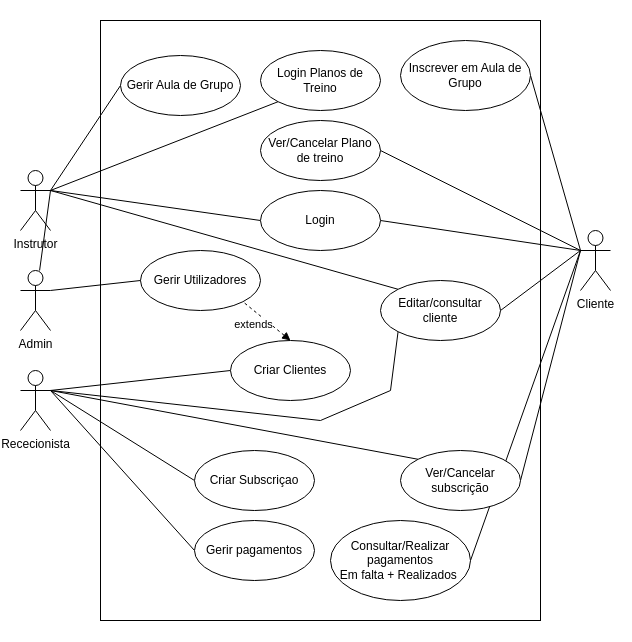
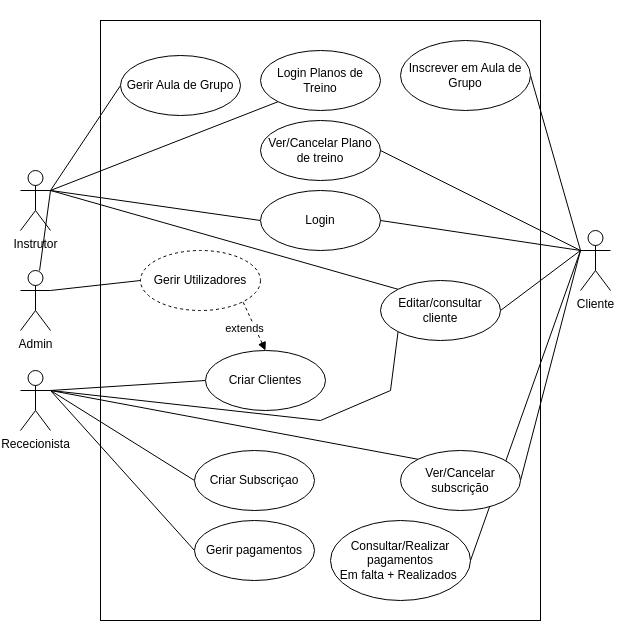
  <mxCell id="0" />
  <mxCell id="1" parent="0" />
  <mxCell id="2" value="" style="rounded=0;whiteSpace=wrap;html=1;fillColor=default;" parent="1" vertex="1"><mxGeometry x="100" y="20" width="440" height="600" as="geometry" /></mxCell>
  <mxCell id="3" style="rounded=0;orthogonalLoop=1;jettySize=auto;html=1;entryX=0;entryY=0.5;entryDx=0;entryDy=0;startArrow=none;startFill=0;endArrow=none;endFill=0;exitX=1;exitY=0.333;exitDx=0;exitDy=0;exitPerimeter=0;" edge="1" parent="1" source="8" target="25"><mxGeometry relative="1" as="geometry" /></mxCell>
  <mxCell id="4" style="edgeStyle=none;rounded=0;orthogonalLoop=1;jettySize=auto;html=1;entryX=0;entryY=0.5;entryDx=0;entryDy=0;startArrow=none;startFill=0;endArrow=none;endFill=0;exitX=1;exitY=0.333;exitDx=0;exitDy=0;exitPerimeter=0;" edge="1" parent="1" source="8" target="22"><mxGeometry relative="1" as="geometry" /></mxCell>
  <mxCell id="5" style="edgeStyle=none;rounded=0;orthogonalLoop=1;jettySize=auto;html=1;entryX=0;entryY=1;entryDx=0;entryDy=0;startArrow=none;startFill=0;endArrow=none;endFill=0;exitX=1;exitY=0.333;exitDx=0;exitDy=0;exitPerimeter=0;" edge="1" parent="1" source="8" target="34"><mxGeometry relative="1" as="geometry" /></mxCell>
  <mxCell id="6" style="edgeStyle=none;rounded=0;orthogonalLoop=1;jettySize=auto;html=1;startArrow=none;startFill=0;endArrow=none;endFill=0;exitX=1;exitY=0.333;exitDx=0;exitDy=0;exitPerimeter=0;" edge="1" parent="1" source="8" target="36"><mxGeometry relative="1" as="geometry" /></mxCell>
  <mxCell id="7" style="edgeStyle=none;rounded=0;orthogonalLoop=1;jettySize=auto;html=1;entryX=0;entryY=0;entryDx=0;entryDy=0;startArrow=none;startFill=0;endArrow=none;endFill=0;exitX=1;exitY=0.333;exitDx=0;exitDy=0;exitPerimeter=0;" edge="1" parent="1" source="8" target="37"><mxGeometry relative="1" as="geometry" /></mxCell>
  <mxCell id="8" value="Instrutor" style="shape=umlActor;verticalLabelPosition=bottom;verticalAlign=top;html=1;outlineConnect=0;" parent="1" vertex="1"><mxGeometry x="20" y="170" width="30" height="60" as="geometry" /></mxCell>
  <mxCell id="9" style="rounded=0;orthogonalLoop=1;jettySize=auto;html=1;entryX=0;entryY=0.5;entryDx=0;entryDy=0;startArrow=none;startFill=0;endArrow=none;endFill=0;exitX=1;exitY=0.333;exitDx=0;exitDy=0;exitPerimeter=0;" edge="1" parent="1" source="14" target="29"><mxGeometry relative="1" as="geometry" /></mxCell>
  <mxCell id="10" style="edgeStyle=none;rounded=0;orthogonalLoop=1;jettySize=auto;html=1;entryX=0;entryY=0;entryDx=0;entryDy=0;startArrow=none;startFill=0;endArrow=none;endFill=0;exitX=1;exitY=0.333;exitDx=0;exitDy=0;exitPerimeter=0;" edge="1" parent="1" source="14" target="27"><mxGeometry relative="1" as="geometry"><Array as="points" /></mxGeometry></mxCell>
  <mxCell id="11" style="edgeStyle=none;rounded=0;orthogonalLoop=1;jettySize=auto;html=1;entryX=0;entryY=0.5;entryDx=0;entryDy=0;startArrow=none;startFill=0;endArrow=none;endFill=0;exitX=1;exitY=0.333;exitDx=0;exitDy=0;exitPerimeter=0;" edge="1" parent="1" source="14" target="23"><mxGeometry relative="1" as="geometry" /></mxCell>
  <mxCell id="12" style="edgeStyle=none;rounded=0;orthogonalLoop=1;jettySize=auto;html=1;entryX=0;entryY=0.5;entryDx=0;entryDy=0;startArrow=none;startFill=0;endArrow=none;endFill=0;exitX=1;exitY=0.333;exitDx=0;exitDy=0;exitPerimeter=0;" edge="1" parent="1" source="14" target="32"><mxGeometry relative="1" as="geometry" /></mxCell>
  <mxCell id="13" style="edgeStyle=none;rounded=0;orthogonalLoop=1;jettySize=auto;html=1;entryX=0;entryY=1;entryDx=0;entryDy=0;startArrow=none;startFill=0;endArrow=none;endFill=0;exitX=1;exitY=0.333;exitDx=0;exitDy=0;exitPerimeter=0;" edge="1" parent="1" source="14" target="37"><mxGeometry relative="1" as="geometry"><Array as="points"><mxPoint x="320" y="420" /><mxPoint x="390" y="390" /></Array></mxGeometry></mxCell>
  <mxCell id="14" value="Rececionista" style="shape=umlActor;verticalLabelPosition=bottom;verticalAlign=top;html=1;outlineConnect=0;" parent="1" vertex="1"><mxGeometry x="20" y="370" width="30" height="60" as="geometry" /></mxCell>
  <mxCell id="15" style="edgeStyle=none;rounded=0;orthogonalLoop=1;jettySize=auto;html=1;entryX=1;entryY=0.5;entryDx=0;entryDy=0;startArrow=none;startFill=0;endArrow=none;endFill=0;exitX=0;exitY=0.333;exitDx=0;exitDy=0;exitPerimeter=0;" edge="1" parent="1" source="21" target="26"><mxGeometry relative="1" as="geometry" /></mxCell>
  <mxCell id="16" style="edgeStyle=none;rounded=0;orthogonalLoop=1;jettySize=auto;html=1;entryX=1;entryY=0.5;entryDx=0;entryDy=0;startArrow=none;startFill=0;endArrow=none;endFill=0;exitX=0;exitY=0.333;exitDx=0;exitDy=0;exitPerimeter=0;" edge="1" parent="1" source="21" target="27"><mxGeometry relative="1" as="geometry" /></mxCell>
  <mxCell id="17" style="edgeStyle=none;rounded=0;orthogonalLoop=1;jettySize=auto;html=1;entryX=1;entryY=0.5;entryDx=0;entryDy=0;startArrow=none;startFill=0;endArrow=none;endFill=0;exitX=0;exitY=0.333;exitDx=0;exitDy=0;exitPerimeter=0;" edge="1" parent="1" source="21" target="28"><mxGeometry relative="1" as="geometry" /></mxCell>
  <mxCell id="18" style="edgeStyle=none;rounded=0;orthogonalLoop=1;jettySize=auto;html=1;entryX=1;entryY=0.5;entryDx=0;entryDy=0;startArrow=none;startFill=0;endArrow=none;endFill=0;exitX=0;exitY=0.333;exitDx=0;exitDy=0;exitPerimeter=0;" edge="1" parent="1" source="21" target="22"><mxGeometry relative="1" as="geometry" /></mxCell>
  <mxCell id="19" style="edgeStyle=none;rounded=0;orthogonalLoop=1;jettySize=auto;html=1;entryX=1;entryY=0.5;entryDx=0;entryDy=0;startArrow=none;startFill=0;endArrow=none;endFill=0;exitX=0;exitY=0.333;exitDx=0;exitDy=0;exitPerimeter=0;" edge="1" parent="1" source="21" target="33"><mxGeometry relative="1" as="geometry" /></mxCell>
  <mxCell id="20" style="edgeStyle=none;rounded=0;orthogonalLoop=1;jettySize=auto;html=1;entryX=1;entryY=0.5;entryDx=0;entryDy=0;startArrow=none;startFill=0;endArrow=none;endFill=0;exitX=0;exitY=0.333;exitDx=0;exitDy=0;exitPerimeter=0;" edge="1" parent="1" source="21" target="37"><mxGeometry relative="1" as="geometry" /></mxCell>
  <mxCell id="21" value="Cliente" style="shape=umlActor;verticalLabelPosition=bottom;verticalAlign=top;html=1;outlineConnect=0;" parent="1" vertex="1"><mxGeometry x="580" y="230" width="30" height="60" as="geometry" /></mxCell>
  <mxCell id="22" value="Login" style="ellipse;whiteSpace=wrap;html=1;fillColor=default;" parent="1" vertex="1"><mxGeometry x="260" y="190" width="120" height="60" as="geometry" /></mxCell>
  <mxCell id="23" value="Gerir pagamentos" style="ellipse;whiteSpace=wrap;html=1;fillColor=default;" parent="1" vertex="1"><mxGeometry x="194" y="520" width="120" height="60" as="geometry" /></mxCell>
- <mxCell id="24" value="Gerir Utilizadores" style="ellipse;whiteSpace=wrap;html=1;fillColor=default;" parent="1" vertex="1"><mxGeometry x="140" y="250" width="120" height="60" as="geometry" /></mxCell>
+ <mxCell id="24" value="Gerir Utilizadores" style="ellipse;whiteSpace=wrap;html=1;fillColor=default;dashed=1;" parent="1" vertex="1"><mxGeometry x="140" y="250" width="120" height="60" as="geometry" /></mxCell>
  <mxCell id="25" value="Gerir Aula de Grupo" style="ellipse;whiteSpace=wrap;html=1;fillColor=default;" parent="1" vertex="1"><mxGeometry x="120" y="55" width="120" height="60" as="geometry" /></mxCell>
  <mxCell id="26" value="Inscrever em Aula de Grupo" style="ellipse;whiteSpace=wrap;html=1;fillColor=default;" parent="1" vertex="1"><mxGeometry x="400" y="40" width="130" height="70" as="geometry" /></mxCell>
  <mxCell id="27" value="Ver/Cancelar subscrição" style="ellipse;whiteSpace=wrap;html=1;fillColor=default;" parent="1" vertex="1"><mxGeometry x="400" y="450" width="120" height="60" as="geometry" /></mxCell>
  <mxCell id="28" value="Consultar/Realizar pagamentos&lt;br&gt;Em falta + Realizados&amp;nbsp;" style="ellipse;whiteSpace=wrap;html=1;fillColor=default;" parent="1" vertex="1"><mxGeometry x="330" y="520" width="140" height="80" as="geometry" /></mxCell>
- <mxCell id="29" value="Criar Clientes" style="ellipse;whiteSpace=wrap;html=1;fillColor=default;" parent="1" vertex="1"><mxGeometry x="230" y="340" width="120" height="60" as="geometry" /></mxCell>
+ <mxCell id="29" value="Criar Clientes" style="ellipse;whiteSpace=wrap;html=1;fillColor=default;" parent="1" vertex="1"><mxGeometry x="205" y="350" width="120" height="60" as="geometry" /></mxCell>
  <mxCell id="30" value="" style="endArrow=none;dashed=1;html=1;rounded=0;exitX=0.5;exitY=0;exitDx=0;exitDy=0;entryX=1;entryY=1;entryDx=0;entryDy=0;endFill=0;startArrow=block;startFill=1;" edge="1" parent="1" source="29" target="24"><mxGeometry width="50" height="50" relative="1" as="geometry"><mxPoint x="270" y="240" as="sourcePoint" /><mxPoint x="320" y="190" as="targetPoint" /></mxGeometry></mxCell>
  <mxCell id="31" value="extends" style="edgeLabel;html=1;align=center;verticalAlign=middle;resizable=0;points=[];" vertex="1" connectable="0" parent="30"><mxGeometry x="0.267" y="-1" relative="1" as="geometry"><mxPoint x="-8" y="9" as="offset" /></mxGeometry></mxCell>
  <mxCell id="32" value="Criar Subscriçao" style="ellipse;whiteSpace=wrap;html=1;fillColor=default;" vertex="1" parent="1"><mxGeometry x="194" y="450" width="120" height="60" as="geometry" /></mxCell>
  <mxCell id="33" value="Ver/Cancelar Plano de treino" style="ellipse;whiteSpace=wrap;html=1;fillColor=default;" vertex="1" parent="1"><mxGeometry x="260" y="120" width="120" height="60" as="geometry" /></mxCell>
  <mxCell id="34" value="Login Planos de Treino" style="ellipse;whiteSpace=wrap;html=1;fillColor=default;" vertex="1" parent="1"><mxGeometry x="260" y="50" width="120" height="60" as="geometry" /></mxCell>
  <mxCell id="35" style="edgeStyle=none;rounded=0;orthogonalLoop=1;jettySize=auto;html=1;entryX=0;entryY=0.5;entryDx=0;entryDy=0;startArrow=none;startFill=0;endArrow=none;endFill=0;exitX=1;exitY=0.333;exitDx=0;exitDy=0;exitPerimeter=0;" edge="1" parent="1" source="36" target="24"><mxGeometry relative="1" as="geometry" /></mxCell>
  <mxCell id="36" value="Admin" style="shape=umlActor;verticalLabelPosition=bottom;verticalAlign=top;html=1;outlineConnect=0;" vertex="1" parent="1"><mxGeometry x="20" y="270" width="30" height="60" as="geometry" /></mxCell>
  <mxCell id="37" value="Editar/consultar cliente" style="ellipse;whiteSpace=wrap;html=1;fillColor=default;" vertex="1" parent="1"><mxGeometry x="380" y="280" width="120" height="60" as="geometry" /></mxCell>
